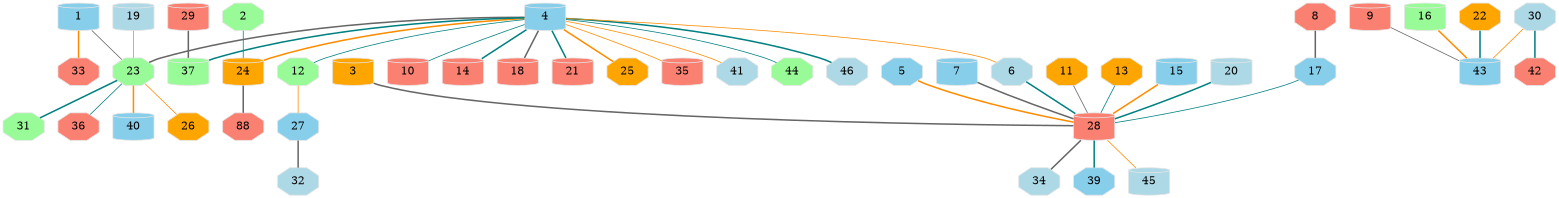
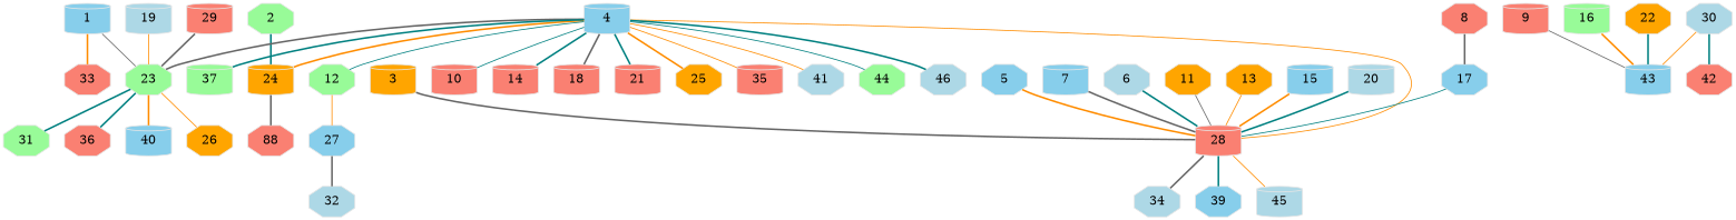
  graph {
    node [color=gray90 fillcolor=salmon shape=octagon style=filled]
    edge [color=teal style=bold weight=1.0]
    1 [fillcolor=skyblue shape=cylinder]
    23 [fillcolor=palegreen]
    33
    26 [fillcolor=orange]
    31 [fillcolor=palegreen]
    36
    40 [fillcolor=skyblue shape=cylinder]
    2 [fillcolor=palegreen]
    24 [fillcolor=orange shape=cylinder]
    n10 [label=88]
    3 [fillcolor=orange shape=cylinder]
    28 [shape=cylinder]
    34 [fillcolor=lightblue]
    39 [fillcolor=skyblue]
    45 [fillcolor=lightblue shape=cylinder]
    4 [fillcolor=skyblue shape=cylinder]
    10 [shape=cylinder]
    12 [fillcolor=palegreen]
    14 [shape=cylinder]
    18 [shape=cylinder]
    21 [shape=cylinder]
    25 [fillcolor=orange]
    35 [shape=cylinder]
    37 [fillcolor=palegreen shape=cylinder]
    41 [fillcolor=lightblue]
    44 [fillcolor=palegreen]
    46 [fillcolor=lightblue]
    27 [fillcolor=skyblue]
    5 [fillcolor=skyblue]
    6 [fillcolor=lightblue]
    7 [fillcolor=skyblue shape=cylinder]
    17 [fillcolor=skyblue]
    8
    9 [shape=cylinder]
    43 [fillcolor=skyblue shape=cylinder]
    11 [fillcolor=orange]
    32 [fillcolor=lightblue]
    13 [fillcolor=orange]
    15 [fillcolor=skyblue shape=cylinder]
    16 [fillcolor=palegreen shape=cylinder]
    19 [fillcolor=lightblue shape=cylinder]
    20 [fillcolor=lightblue shape=cylinder]
    22 [fillcolor=orange]
    30 [fillcolor=lightblue]
    42
    29 [shape=cylinder]
    1 -- 23 [color=gray40 style=solid]
    1 -- 33 [color=darkorange]
    23 -- 26 [color=darkorange style=solid]
    23 -- 31
-   23 -- 36 [style=solid]
+   23 -- 36
    23 -- 40 [color=darkorange]
-   2 -- 24 [style=solid]
+   2 -- 24
    24 -- n10 [color=gray40]
    3 -- 28 [color=gray40]
    28 -- 34 [color=gray40]
    28 -- 39
    28 -- 45 [color=darkorange style=solid]
    4 -- 23 [color=gray40 weight=2.0]
    4 -- 24 [color=darkorange]
-   4 -- 6 [color=darkorange style=solid]
+   4 -- 28 [color=darkorange style=solid]
    4 -- 10 [style=solid]
    4 -- 12 [style=solid]
    4 -- 14
    4 -- 18 [color=gray40]
    4 -- 21
    4 -- 25 [color=darkorange]
    4 -- 35 [color=darkorange style=solid]
    4 -- 37
    4 -- 41 [color=darkorange style=solid]
    4 -- 44 [style=solid]
    4 -- 46
    12 -- 27 [color=darkorange style=solid]
    27 -- 32 [color=gray40]
    5 -- 28 [color=darkorange]
    6 -- 28
    7 -- 28 [color=gray40]
    17 -- 28 [style=solid]
    8 -- 17 [color=gray40]
    9 -- 43 [color=gray40 style=solid]
    11 -- 28 [color=gray40 style=solid]
-   13 -- 28 [style=solid]
+   13 -- 28 [color=darkorange style=solid]
    15 -- 28 [color=darkorange]
    16 -- 43 [color=darkorange]
    19 -- 23 [color=darkorange style=solid]
    20 -- 28
    22 -- 43
    30 -- 43 [color=darkorange style=solid weight=2.0]
    30 -- 42
-   29 -- 37 [color=gray40]
+   29 -- 23 [color=gray40]
  }
